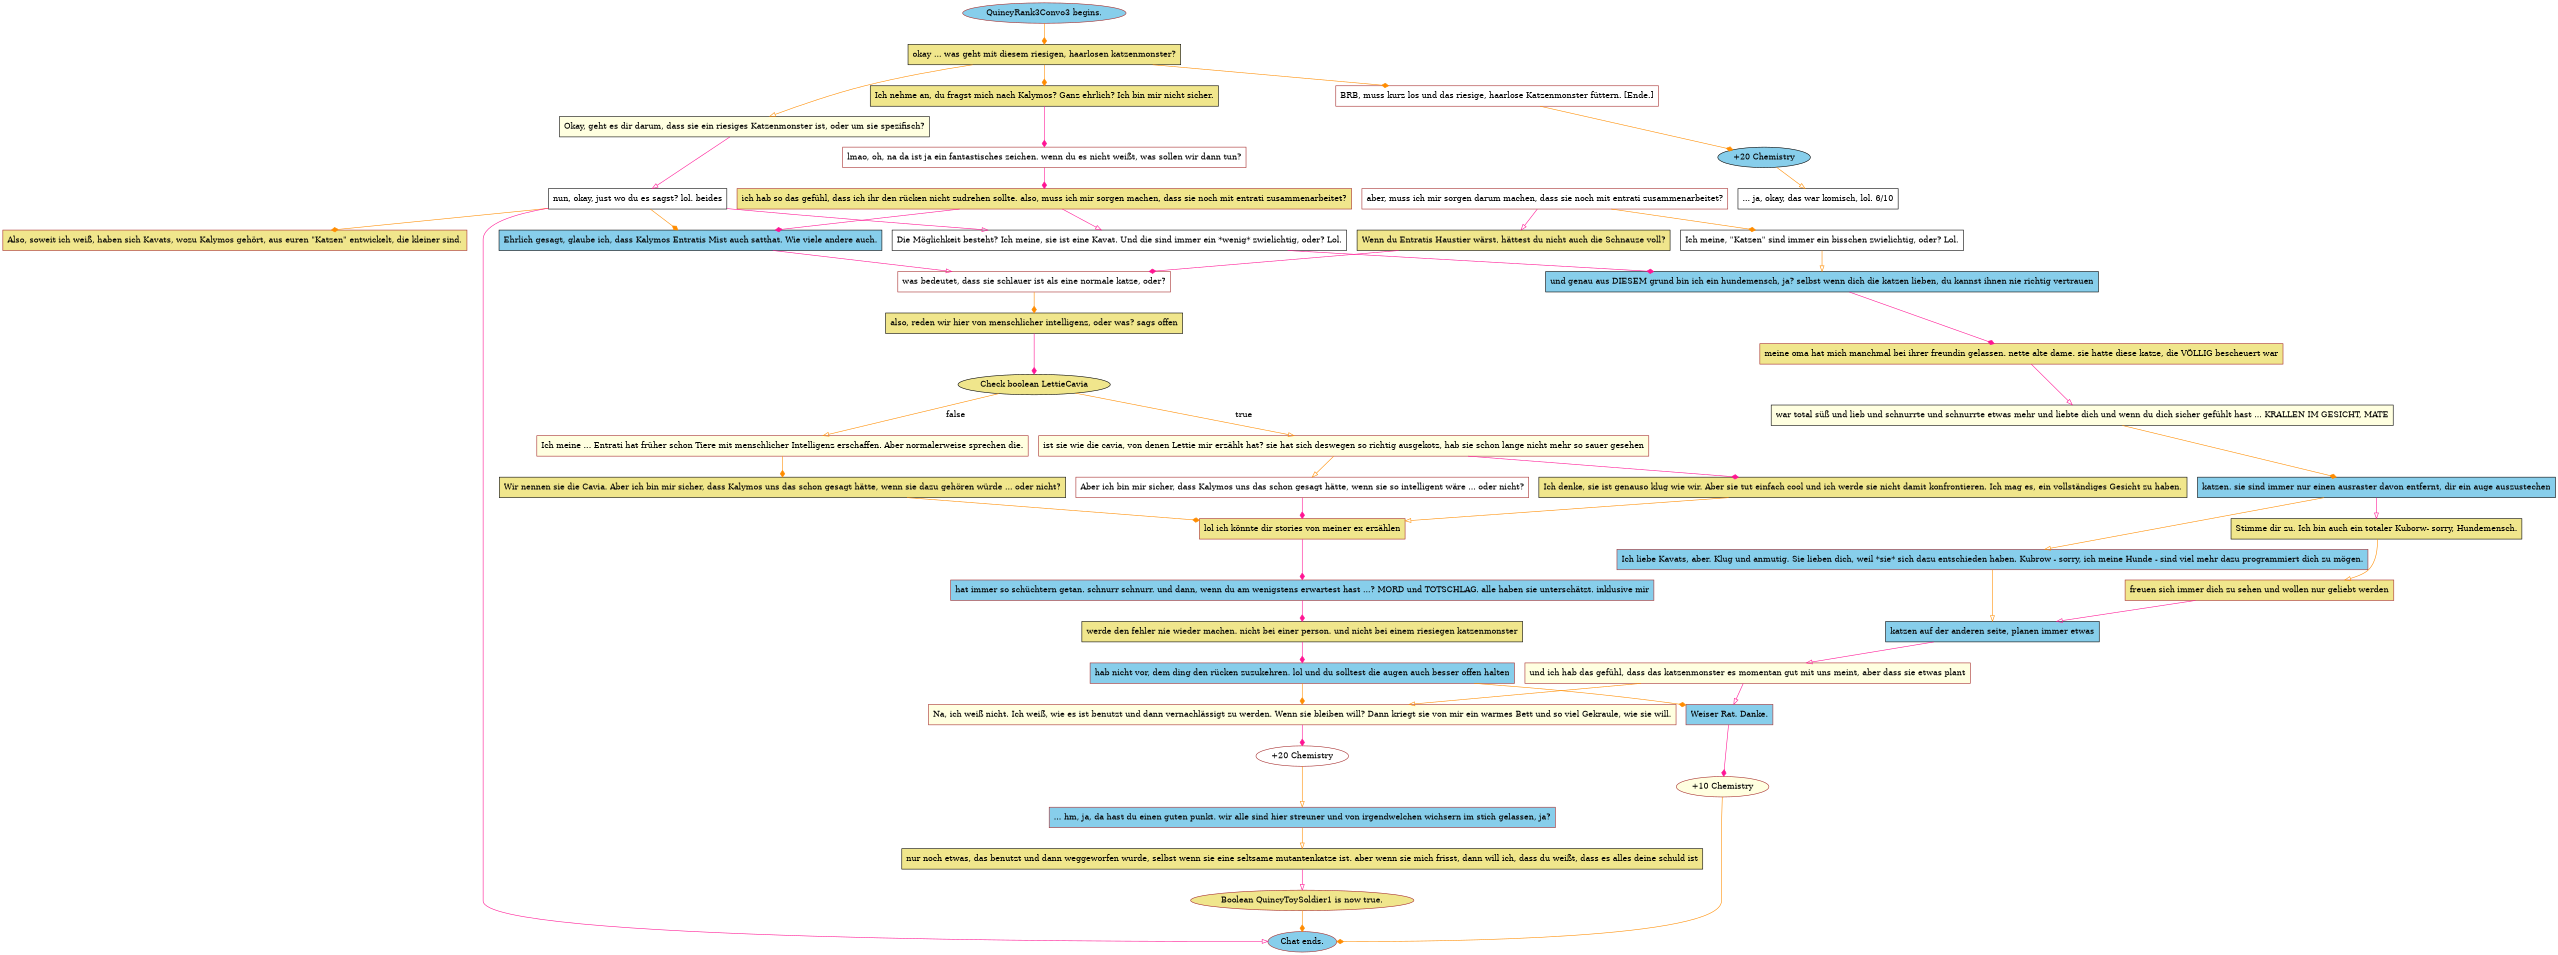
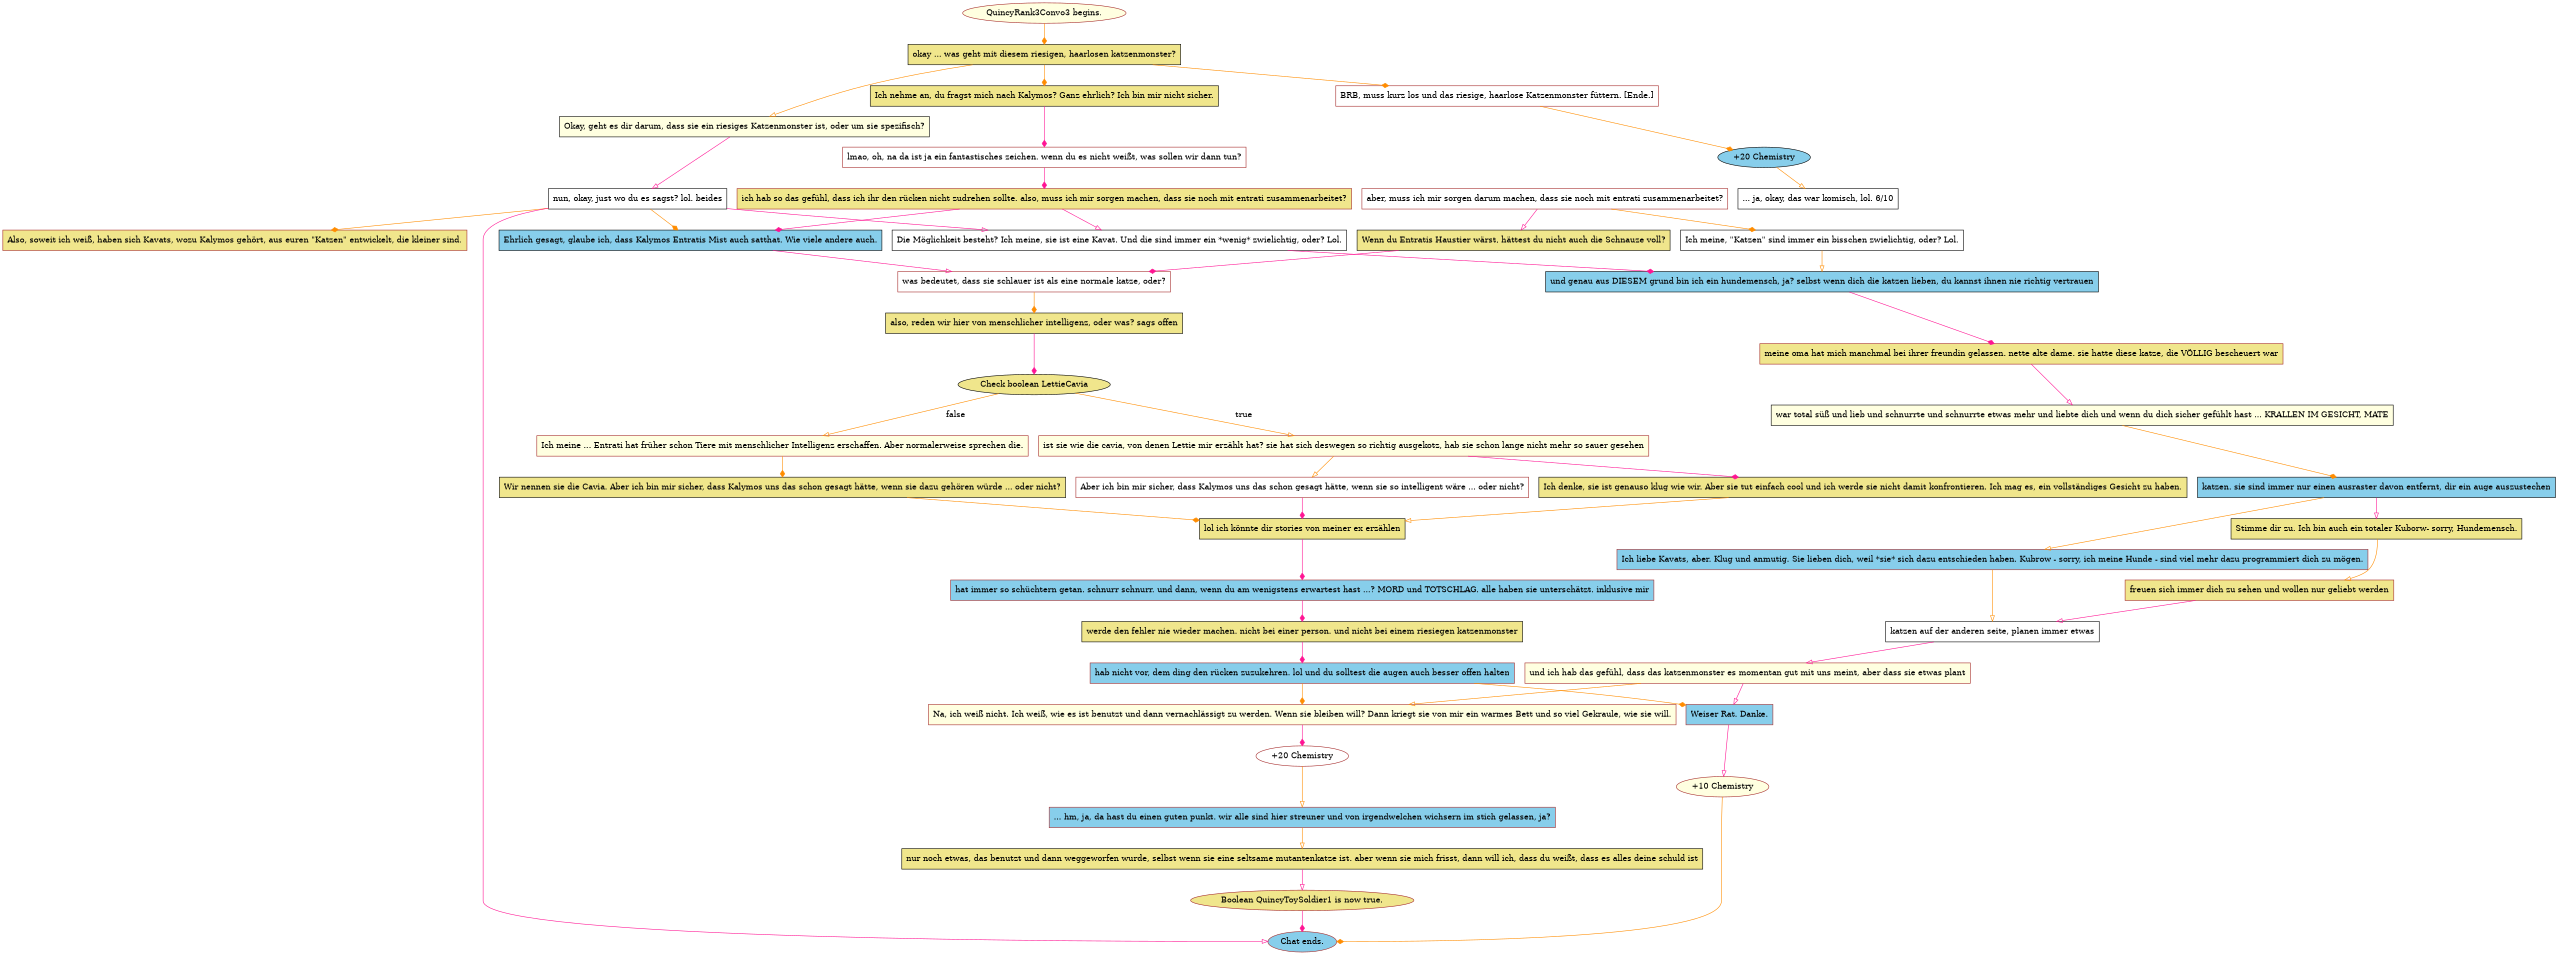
  digraph {
    node [color=brown fillcolor=khaki style=filled shape=box]
    edge [arrowhead=diamond color=darkorange]
-   "QuincyRank3Convo3 begins." [fillcolor=skyblue shape=""]
+   "QuincyRank3Convo3 begins." [fillcolor=lightyellow shape=""]
    n2 [color=black label="okay ... was geht mit diesem riesigen, haarlosen katzenmonster?"]
    n3 [color=black label="Ich nehme an, du fragst mich nach Kalymos? Ganz ehrlich? Ich bin mir nicht sicher."]
    n4 [color=black fillcolor=lightyellow label="Okay, geht es dir darum, dass sie ein riesiges Katzenmonster ist, oder um sie spezifisch?"]
    n5 [fillcolor=white label="BRB, muss kurz los und das riesige, haarlose Katzenmonster füttern. [Ende.]"]
    n6 [fillcolor=white label="lmao, oh, na da ist ja ein fantastisches zeichen. wenn du es nicht weißt, was sollen wir dann tun?"]
    n7 [color=black fillcolor=white label="nun, okay, just wo du es sagst? lol. beides"]
    n8 [color=black fillcolor=skyblue label="+20 Chemistry" shape=""]
    n9 [label="ich hab so das gefühl, dass ich ihr den rücken nicht zudrehen sollte. also, muss ich mir sorgen machen, dass sie noch mit entrati zusammenarbeitet?"]
    n10 [label="Also, soweit ich weiß, haben sich Kavats, wozu Kalymos gehört, aus euren \"Katzen\" entwickelt, die kleiner sind."]
    n11 [color=black fillcolor=skyblue label="Ehrlich gesagt, glaube ich, dass Kalymos Entratis Mist auch satthat. Wie viele andere auch."]
    n12 [color=black fillcolor=white label="Die Möglichkeit besteht? Ich meine, sie ist eine Kavat. Und die sind immer ein *wenig* zwielichtig, oder? Lol."]
    "Chat ends." [fillcolor=skyblue shape=""]
    n14 [color=black fillcolor=white label="... ja, okay, das war komisch, lol. 6/10"]
    n15 [fillcolor=white label="was bedeutet, dass sie schlauer ist als eine normale katze, oder?"]
    n16 [color=black fillcolor=skyblue label="und genau aus DIESEM grund bin ich ein hundemensch, ja? selbst wenn dich die katzen lieben, du kannst ihnen nie richtig vertrauen"]
    n17 [color=black label="also, reden wir hier von menschlicher intelligenz, oder was? sags offen"]
    n18 [label="meine oma hat mich manchmal bei ihrer freundin gelassen. nette alte dame. sie hatte diese katze, die VÖLLIG bescheuert war"]
    n19 [fillcolor=white label="aber, muss ich mir sorgen darum machen, dass sie noch mit entrati zusammenarbeitet?"]
    n20 [color=black fillcolor=white label="Ich meine, \"Katzen\" sind immer ein bisschen zwielichtig, oder? Lol."]
    n21 [color=black label="Wenn du Entratis Haustier wärst, hättest du nicht auch die Schnauze voll?"]
    n22 [color=black label="Check boolean LettieCavia" shape=""]
    n23 [color=black fillcolor=lightyellow label="war total süß und lieb und schnurrte und schnurrte etwas mehr und liebte dich und wenn du dich sicher gefühlt hast ... KRALLEN IM GESICHT, MATE"]
    n24 [fillcolor=lightyellow label="ist sie wie die cavia, von denen Lettie mir erzählt hat? sie hat sich deswegen so richtig ausgekotz, hab sie schon lange nicht mehr so sauer gesehen"]
    n25 [fillcolor=lightyellow label="Ich meine ... Entrati hat früher schon Tiere mit menschlicher Intelligenz erschaffen. Aber normalerweise sprechen die."]
    n26 [color=black fillcolor=skyblue label="katzen. sie sind immer nur einen ausraster davon entfernt, dir ein auge auszustechen"]
    n27 [color=black label="Ich denke, sie ist genauso klug wie wir. Aber sie tut einfach cool und ich werde sie nicht damit konfrontieren. Ich mag es, ein vollständiges Gesicht zu haben."]
    n28 [fillcolor=white label="Aber ich bin mir sicher, dass Kalymos uns das schon gesagt hätte, wenn sie so intelligent wäre ... oder nicht?"]
    n29 [color=black label="Wir nennen sie die Cavia. Aber ich bin mir sicher, dass Kalymos uns das schon gesagt hätte, wenn sie dazu gehören würde ... oder nicht?"]
    n30 [fillcolor=skyblue label="Ich liebe Kavats, aber. Klug und anmutig. Sie lieben dich, weil *sie* sich dazu entschieden haben. Kubrow - sorry, ich meine Hunde - sind viel mehr dazu programmiert dich zu mögen."]
    n31 [color=black label="Stimme dir zu. Ich bin auch ein totaler Kuborw- sorry, Hundemensch."]
-   n32 [label="lol ich könnte dir stories von meiner ex erzählen"]
-   n33 [color=black fillcolor=skyblue label="katzen auf der anderen seite, planen immer etwas"]
+   n32 [color=black label="lol ich könnte dir stories von meiner ex erzählen"]
+   n33 [color=black fillcolor=white label="katzen auf der anderen seite, planen immer etwas"]
    n34 [label="freuen sich immer dich zu sehen und wollen nur geliebt werden"]
    n35 [fillcolor=skyblue label="hat immer so schüchtern getan. schnurr schnurr. und dann, wenn du am wenigstens erwartest hast ...? MORD und TOTSCHLAG. alle haben sie unterschätzt. inklusive mir"]
    n36 [fillcolor=lightyellow label="und ich hab das gefühl, dass das katzenmonster es momentan gut mit uns meint, aber dass sie etwas plant"]
    n37 [color=black label="werde den fehler nie wieder machen. nicht bei einer person. und nicht bei einem riesiegen katzenmonster"]
    n38 [fillcolor=lightyellow label="Na, ich weiß nicht. Ich weiß, wie es ist benutzt und dann vernachlässigt zu werden. Wenn sie bleiben will? Dann kriegt sie von mir ein warmes Bett und so viel Gekraule, wie sie will."]
    n39 [fillcolor=skyblue label="Weiser Rat. Danke."]
    n40 [fillcolor=skyblue label="hab nicht vor, dem ding den rücken zuzukehren. lol und du solltest die augen auch besser offen halten"]
    n41 [fillcolor=white label="+20 Chemistry" shape=""]
    n42 [fillcolor=lightyellow label="+10 Chemistry" shape=""]
    n43 [fillcolor=skyblue label="... hm, ja, da hast du einen guten punkt. wir alle sind hier streuner und von irgendwelchen wichsern im stich gelassen, ja?"]
    n44 [color=black label="nur noch etwas, das benutzt und dann weggeworfen wurde, selbst wenn sie eine seltsame mutantenkatze ist. aber wenn sie mich frisst, dann will ich, dass du weißt, dass es alles deine schuld ist"]
    n45 [label="Boolean QuincyToySoldier1 is now true." shape=""]
    "QuincyRank3Convo3 begins." -> n2
    n2 -> n3
    n2 -> n4 [arrowhead=onormal]
    n2 -> n5
    n3 -> n6 [color=deeppink]
    n4 -> n7 [arrowhead=onormal color=deeppink]
    n5 -> n8
    n6 -> n9 [color=deeppink]
    n7 -> n10
    n7 -> n11
    n7 -> n12 [arrowhead=onormal color=deeppink]
    n7 -> "Chat ends." [arrowhead=onormal color=deeppink]
    n8 -> n14 [arrowhead=onormal]
    n9 -> n11 [color=deeppink]
    n9 -> n12 [arrowhead=onormal color=deeppink]
    n11 -> n15 [arrowhead=onormal color=deeppink]
    n12 -> n16 [color=deeppink]
    n15 -> n17
    n16 -> n18 [color=deeppink]
    n17 -> n22 [color=deeppink]
    n18 -> n23 [arrowhead=onormal color=deeppink]
    n19 -> n20
    n19 -> n21 [arrowhead=onormal color=deeppink]
    n20 -> n16 [arrowhead=onormal]
    n21 -> n15 [color=deeppink]
    n22 -> n24 [arrowhead=onormal label=true]
    n22 -> n25 [arrowhead=onormal label=false]
    n23 -> n26
    n24 -> n27 [color=deeppink]
    n24 -> n28 [arrowhead=onormal]
    n25 -> n29
    n26 -> n30 [arrowhead=onormal]
    n26 -> n31 [arrowhead=onormal color=deeppink]
    n27 -> n32 [arrowhead=onormal]
    n28 -> n32 [color=deeppink]
    n29 -> n32
    n30 -> n33 [arrowhead=onormal]
    n31 -> n34 [arrowhead=onormal]
    n32 -> n35 [color=deeppink]
    n33 -> n36 [arrowhead=onormal color=deeppink]
    n34 -> n33 [arrowhead=onormal color=deeppink]
    n35 -> n37 [color=deeppink]
    n36 -> n38 [arrowhead=onormal]
    n36 -> n39 [arrowhead=onormal color=deeppink]
    n37 -> n40 [color=deeppink]
    n38 -> n41 [color=deeppink]
-   n39 -> n42 [color=deeppink]
+   n39 -> n42 [arrowhead=onormal color=deeppink]
    n40 -> n38
    n40 -> n39
    n41 -> n43 [arrowhead=onormal]
    n42 -> "Chat ends."
    n43 -> n44 [arrowhead=onormal]
    n44 -> n45 [arrowhead=onormal color=deeppink]
-   n45 -> "Chat ends."
+   n45 -> "Chat ends." [color=deeppink]
  }
